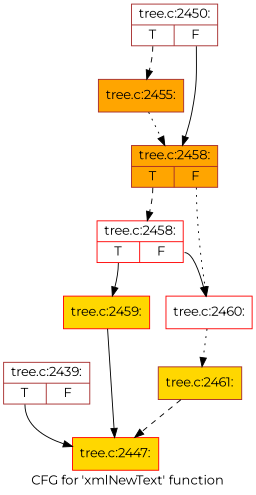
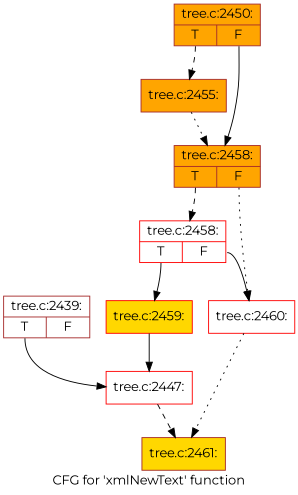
  digraph {
    fontname=Montserrat
    label="CFG for 'xmlNewText' function"
    node [color=brown fillcolor=white fontname=Montserrat shape=record style=filled]
    edge [fontname=Montserrat style=solid]
    n1 [label="{tree.c:2439:|{<s0>T|<s1>F}}"]
-   n2 [color=red fillcolor=gold label="{tree.c:2447:}"]
+   n2 [color=red label="{tree.c:2447:}"]
    n3 [fillcolor=gold label="{tree.c:2461:}"]
-   n4 [label="{tree.c:2450:|{<s0>T|<s1>F}}"]
+   n4 [fillcolor=orange label="{tree.c:2450:|{<s0>T|<s1>F}}"]
    n5 [fillcolor=orange label="{tree.c:2455:}"]
    n6 [fillcolor=orange label="{tree.c:2458:|{<s0>T|<s1>F}}"]
    n7 [color=red label="{tree.c:2458:|{<s0>T|<s1>F}}"]
    n8 [color=red label="{tree.c:2460:}"]
    n9 [color=red fillcolor=gold label="{tree.c:2459:}"]
    n1 -> n2 [tailport=s0]
-   n3 -> n2 [style=dashed]
+   n2 -> n3 [style=dashed]
    n4 -> n5 [style=dashed tailport=s0]
    n4 -> n6 [tailport=s1]
    n5 -> n6 [style=dotted]
    n6 -> n7 [style=dashed tailport=s0]
    n6 -> n8 [style=dotted tailport=s1]
    n7 -> n8 [tailport=s1]
    n7 -> n9 [tailport=s0]
    n8 -> n3 [style=dotted]
    n9 -> n2
  }
